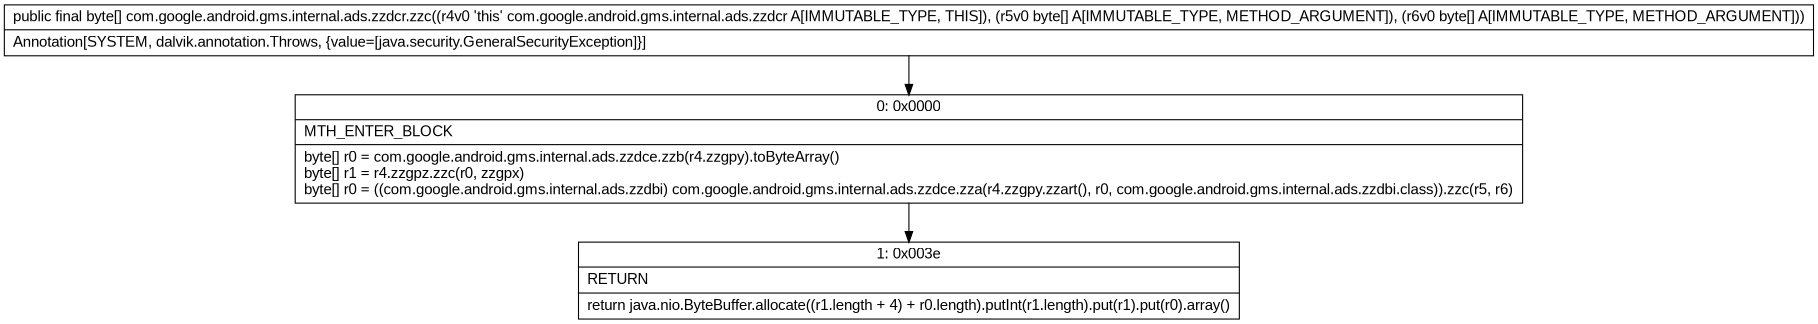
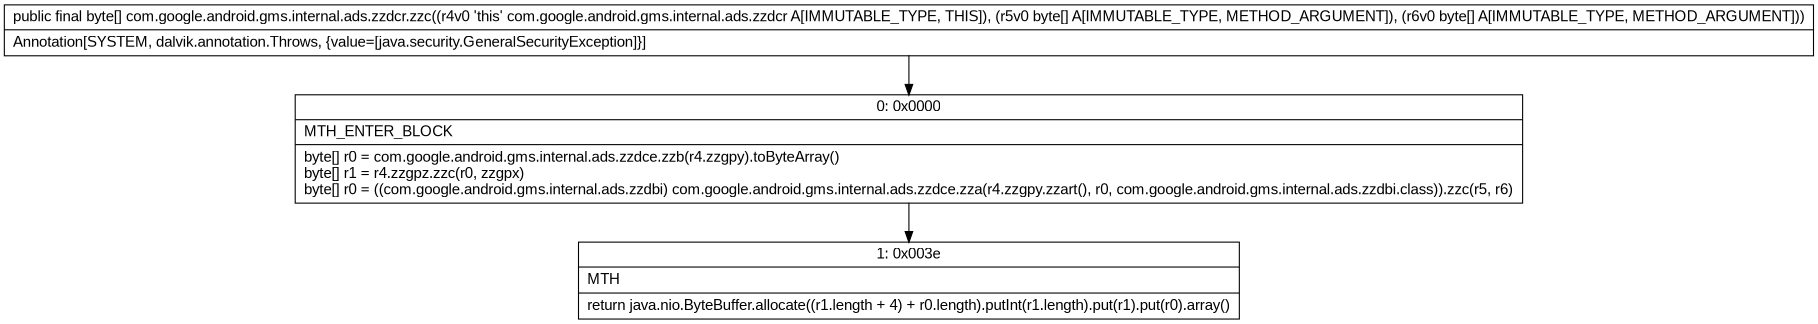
  digraph {
    fontname="Liberation Sans"
    node [shape=record fontname="Liberation Sans"]
    edge [fontname="Liberation Sans"]
    n1 [label="{0\:\ 0x0000|MTH_ENTER_BLOCK\l|byte[] r0 = com.google.android.gms.internal.ads.zzdce.zzb(r4.zzgpy).toByteArray()\lbyte[] r1 = r4.zzgpz.zzc(r0, zzgpx)\lbyte[] r0 = ((com.google.android.gms.internal.ads.zzdbi) com.google.android.gms.internal.ads.zzdce.zza(r4.zzgpy.zzart(), r0, com.google.android.gms.internal.ads.zzdbi.class)).zzc(r5, r6)\l}"]
-   n2 [label="{1\:\ 0x003e|RETURN\l|return java.nio.ByteBuffer.allocate((r1.length + 4) + r0.length).putInt(r1.length).put(r1).put(r0).array()\l}"]
+   n2 [label="{1\:\ 0x003e|MTH\l|return java.nio.ByteBuffer.allocate((r1.length + 4) + r0.length).putInt(r1.length).put(r1).put(r0).array()\l}"]
    n3 [label="{public final byte[] com.google.android.gms.internal.ads.zzdcr.zzc((r4v0 'this' com.google.android.gms.internal.ads.zzdcr A[IMMUTABLE_TYPE, THIS]), (r5v0 byte[] A[IMMUTABLE_TYPE, METHOD_ARGUMENT]), (r6v0 byte[] A[IMMUTABLE_TYPE, METHOD_ARGUMENT]))  | Annotation[SYSTEM, dalvik.annotation.Throws, \{value=[java.security.GeneralSecurityException]\}]\l}"]
    n1 -> n2
    n3 -> n1
  }
